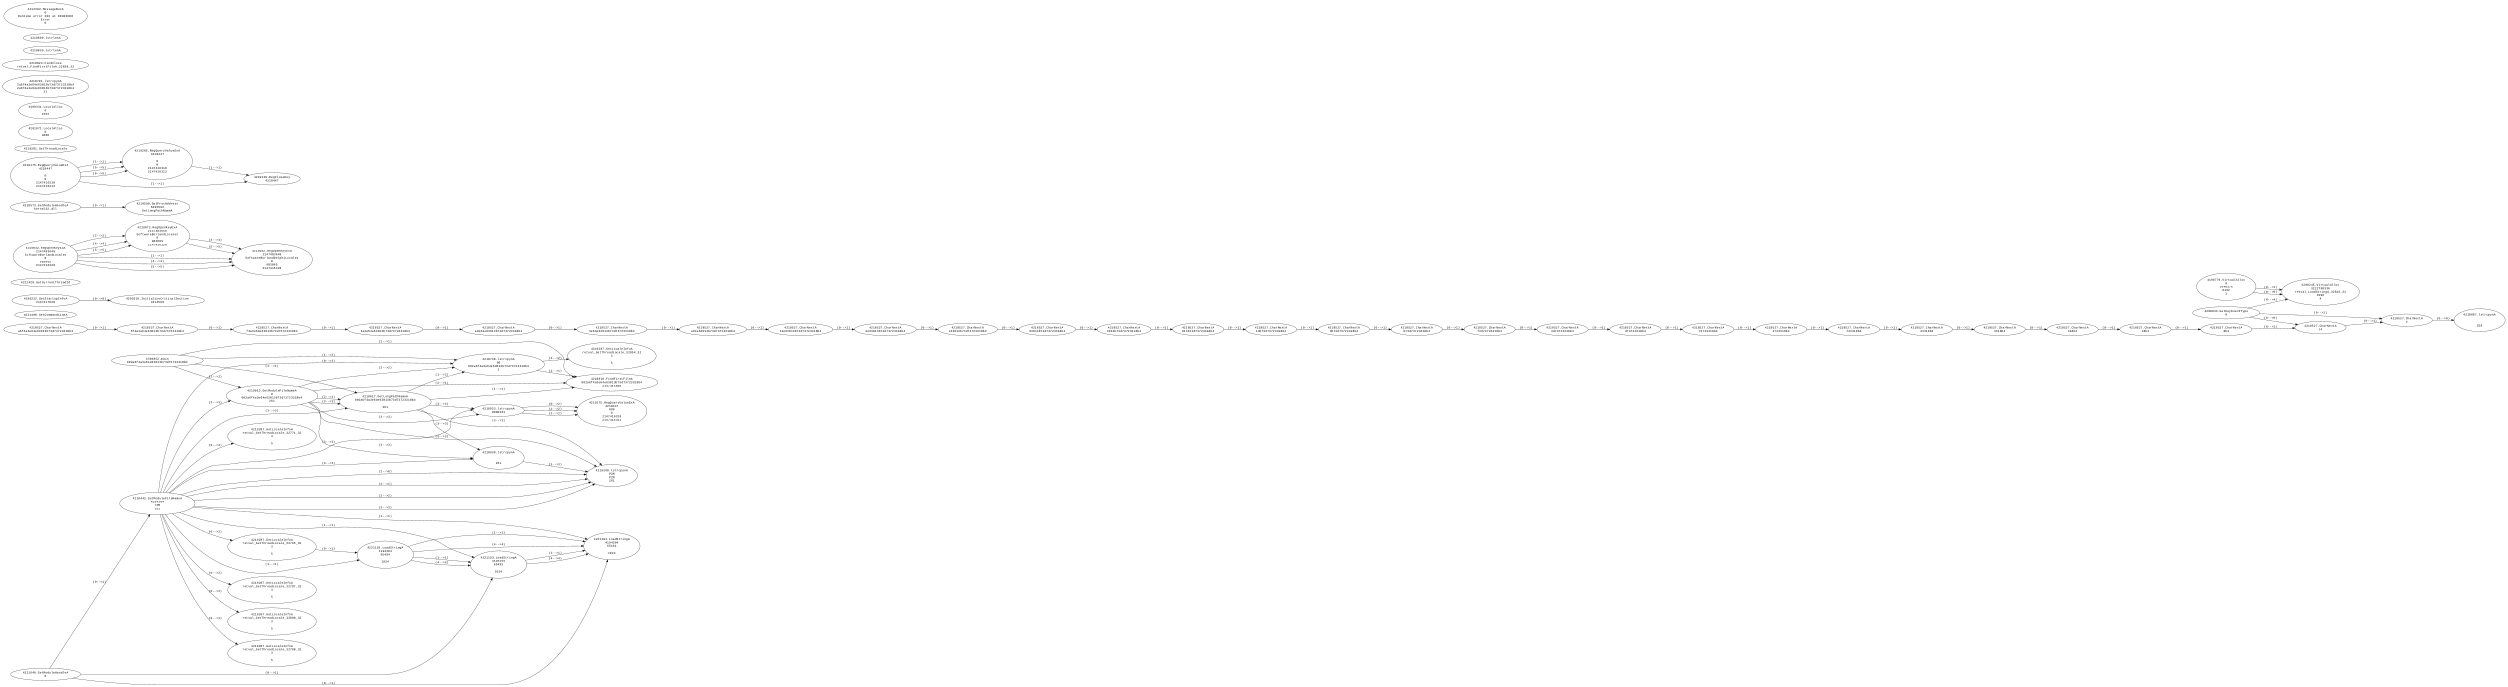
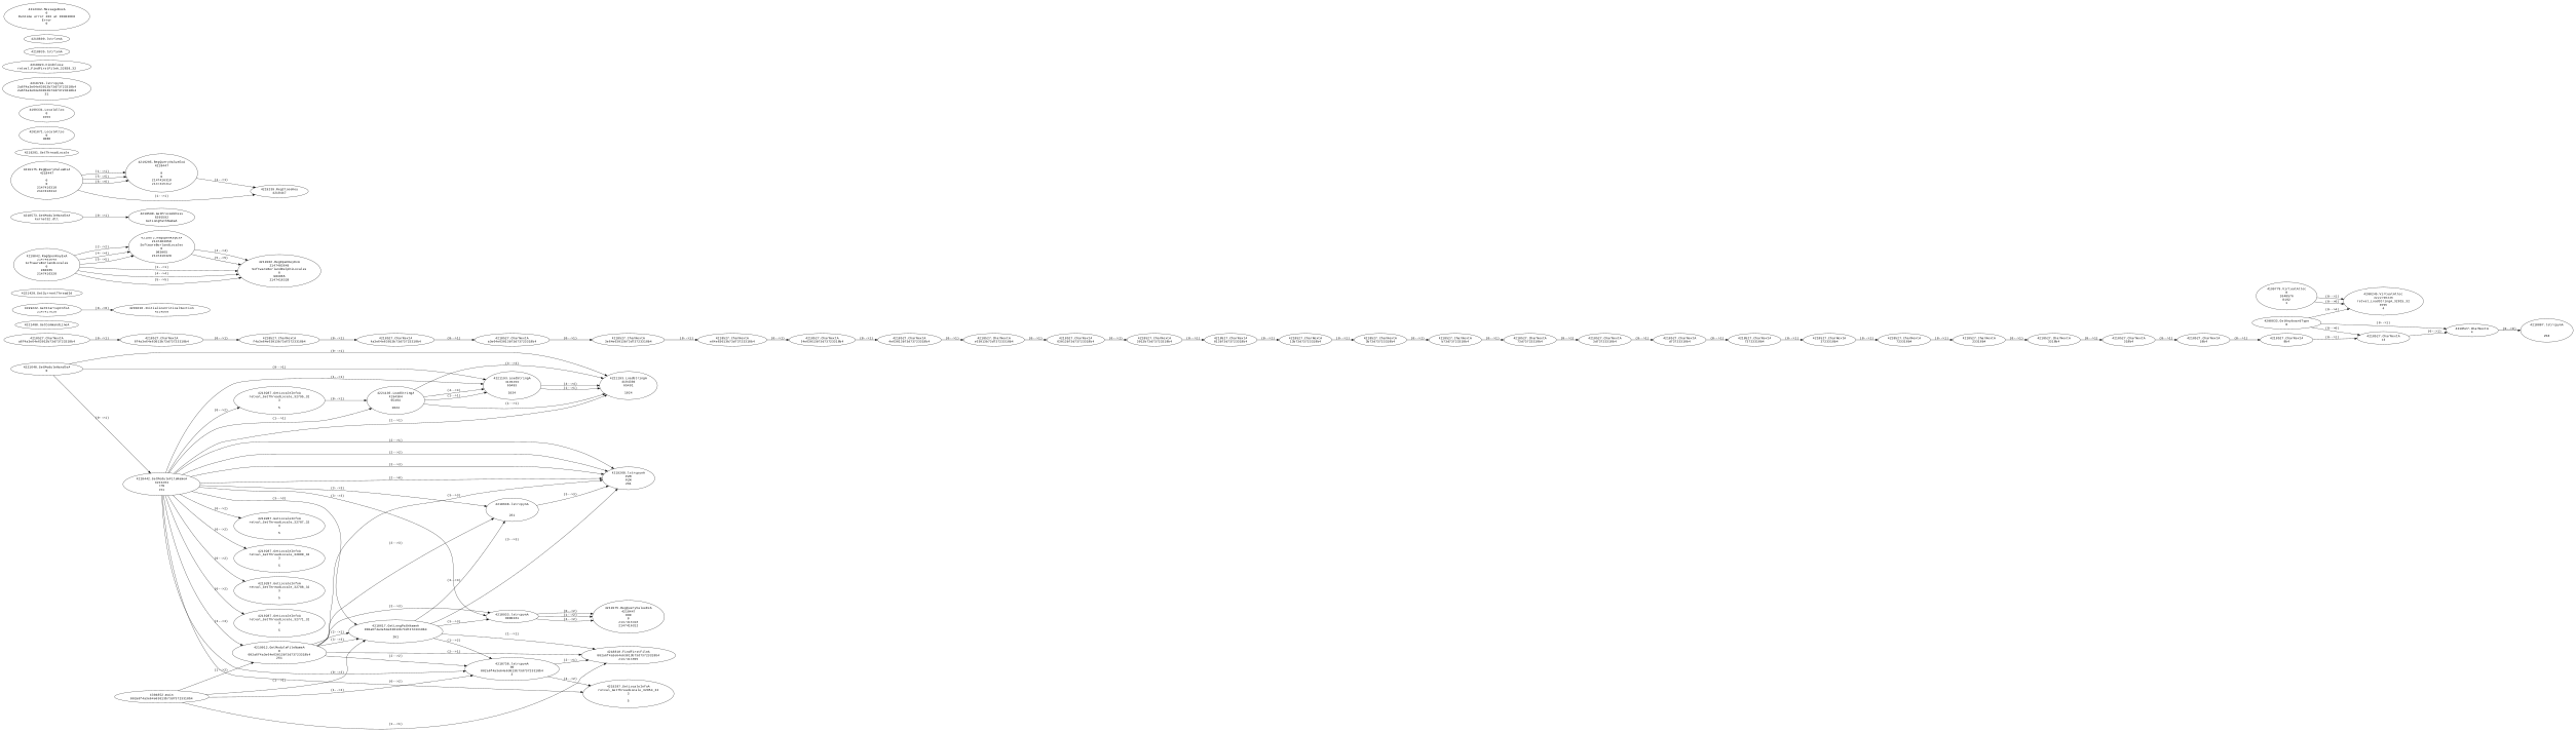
  digraph {
    fontname="Liberation Mono"
    rankdir=LR
    node [fontname="Liberation Mono"]
    edge [fontname="Liberation Mono"]
    n1 [label="4304852.main\n002a6f4a3e64e63013b73d73723318b4"]
    n2 [label="4219012.GetModuleFileNameA\n0\n002a6f4a3e64e63013b73d73723318b4\n261"]
    n3 [label="4218617.GetLongPathNameA\n002a6f4a3e64e63013b73d73723318b4\n\n261"]
    n4 [label="4218738.lstrcpynA\n00\n002a6f4a3e64e63013b73d73723318b4\n3"]
    n5 [label="4218810.FindFirstFileA\n002a6f4a3e64e63013b73d73723318b4\n2147415690"]
    n6 [label="4218638.lstrcpynA\n\n\n261"]
    n7 [label="4219268.lstrcpynA\nPZM\nPZM\n261"]
    n8 [label="4218933.lstrcpynA\n0000261"]
    n9 [label="4219287.GetLocaleInfoA\nretval_GetThreadLocale_32854_32\n3\n\n5"]
    n10 [label="4221640.GetModuleHandleA\n0"]
    n11 [label="4218442.GetModuleFileNameA\n4194304\nPZM\n261"]
    n12 [label="4221193.LoadStringA\n4194304\n65493\n\n1024"]
    n13 [label="4221193.LoadStringA\n4194304\n65491\n\n1024"]
    n14 [label="4221193.LoadStringA\n4194304\n65494\n\n1024"]
    n15 [label="4219287.GetLocaleInfoA\nretval_GetThreadLocale_32787_32\n3\n\n5"]
    n16 [label="4219287.GetLocaleInfoA\nretval_GetThreadLocale_32800_32\n3\n\n5"]
    n17 [label="4219287.GetLocaleInfoA\nretval_GetThreadLocale_32788_32\n3\n\n5"]
    n18 [label="4219287.GetLocaleInfoA\nretval_GetThreadLocale_32771_32\n3\n\n5"]
    n19 [label="4219287.GetLocaleInfoA\nretval_GetThreadLocale_32795_32\n3\n\n5"]
    n20 [label="4208833.GetKeyboardType\n0"]
    n21 [label="4200245.VirtualAlloc\n3222798336\nretval_LoadStringA_32815_32\n4096\n4"]
    n22 [label="4218527.CharNextA\nb4"]
    n23 [label="4218527.CharNextA\n4"]
    n24 [label="4218887.lstrcpynA\n\n\n258"]
    n25 [label="4221400.GetCommandLineA\n"]
    n26 [label="4199222.GetStartupInfoA\n2147417628"]
    n27 [label="4201010.InitializeCriticalSection\n4314560"]
    n28 [label="4221420.GetCurrentThreadId\n"]
    n29 [label="4219175.RegQueryValueExA\n4218447\n000\n0\n2147416318\n2147416312"]
    n30 [label="4219042.RegOpenKeyExA\n2147483649\nSoftware\Borland\Locales\n0\n983065\n2147416328"]
    n31 [label="4219072.RegOpenKeyExA\n2147483650\nSoftware\Borland\Locales\n0\n983065\n2147416328"]
    n32 [label="4219102.RegOpenKeyExA\n2147483649\nSoftware\Borland\Delphi\Locales\n0\n983065\n2147416328"]
    n33 [label="4218573.GetModuleHandleA\nkernel32.dll"]
    n34 [label="4218590.GetProcAddress\n6295592\nGetLongPathNameA"]
    n35 [label="4219175.RegQueryValueExA\n4218447\n\n0\n0\n2147416318\n2147416312"]
    n36 [label="4219205.RegQueryValueExA\n4218447\n\n0\n0\n2147416318\n2147416312"]
    n37 [label="4219239.RegCloseKey\n4218447"]
    n38 [label="4219281.GetThreadLocale\n"]
    n39 [label="4201071.LocalAlloc\n0\n4088"]
    n40 [label="4199779.VirtualAlloc\n0\n1048576\n8192\n1"]
    n41 [label="4199331.LocalAlloc\n0\n1604"]
    n42 [label="4218527.CharNextA\na6f4a3e64e63013b73d73723318b4"]
    n43 [label="4218527.CharNextA\n6f4a3e64e63013b73d73723318b4"]
    n44 [label="4218527.CharNextA\nf4a3e64e63013b73d73723318b4"]
    n45 [label="4218527.CharNextA\n4a3e64e63013b73d73723318b4"]
    n46 [label="4218527.CharNextA\na3e64e63013b73d73723318b4"]
    n47 [label="4218527.CharNextA\n3e64e63013b73d73723318b4"]
    n48 [label="4218527.CharNextA\ne64e63013b73d73723318b4"]
    n49 [label="4218527.CharNextA\n64e63013b73d73723318b4"]
    n50 [label="4218527.CharNextA\n4e63013b73d73723318b4"]
    n51 [label="4218527.CharNextA\ne63013b73d73723318b4"]
    n52 [label="4218527.CharNextA\n63013b73d73723318b4"]
    n53 [label="4218527.CharNextA\n3013b73d73723318b4"]
    n54 [label="4218527.CharNextA\n013b73d73723318b4"]
    n55 [label="4218527.CharNextA\n13b73d73723318b4"]
    n56 [label="4218527.CharNextA\n3b73d73723318b4"]
    n57 [label="4218527.CharNextA\nb73d73723318b4"]
    n58 [label="4218527.CharNextA\n73d73723318b4"]
    n59 [label="4218527.CharNextA\n3d73723318b4"]
    n60 [label="4218527.CharNextA\nd73723318b4"]
    n61 [label="4218527.CharNextA\n73723318b4"]
    n62 [label="4218527.CharNextA\n3723318b4"]
    n63 [label="4218527.CharNextA\n723318b4"]
    n64 [label="4218527.CharNextA\n23318b4"]
    n65 [label="4218527.CharNextA\n3318b4"]
    n66 [label="4218527.CharNextA\n318b4"]
    n67 [label="4218527.CharNextA\n18b4"]
    n68 [label="4218527.CharNextA\n8b4"]
    n69 [label="4218791.lstrcpynA\n2a6f4a3e64e63013b73d73723318b4\n2a6f4a3e64e63013b73d73723318b4\n31"]
    n70 [label="4218823.FindClose\nretval_FindFirstFileA_32838_32"]
    n71 [label="4218835.lstrlenA\n"]
    n72 [label="4218899.lstrlenA\n"]
    n73 [label="4212392.MessageBoxA\n0\nRuntime error 203 at 004026E8\nError\n0"]
    n1 -> n2 [label="(1-->2)"]
    n1 -> n3 [label="(1-->1)"]
    n1 -> n4 [label="(1-->2)"]
    n1 -> n5 [label="(1-->1)"]
    n2 -> n3 [label="(2-->1)"]
    n2 -> n3 [label="(3-->3)"]
    n2 -> n4 [label="(2-->2)"]
    n2 -> n5 [label="(2-->1)"]
    n2 -> n6 [label="(3-->3)"]
    n2 -> n7 [label="(3-->3)"]
    n2 -> n8 [label="(3-->3)"]
    n3 -> n4 [label="(1-->2)"]
    n3 -> n5 [label="(1-->1)"]
    n3 -> n6 [label="(3-->3)"]
    n3 -> n7 [label="(3-->3)"]
    n3 -> n8 [label="(3-->3)"]
    n4 -> n5 [label="(2-->1)"]
    n4 -> n9 [label="(3-->2)"]
    n6 -> n7 [label="(3-->3)"]
    n8 -> n29 [label="(1-->2)"]
    n8 -> n29 [label="(2-->2)"]
    n8 -> n29 [label="(0-->2)"]
    n10 -> n11 [label="(0-->1)"]
    n10 -> n12 [label="(0-->1)"]
    n10 -> n13 [label="(0-->1)"]
    n11 -> n2 [label="(3-->3)"]
    n11 -> n3 [label="(3-->3)"]
    n11 -> n4 [label="(0-->3)"]
    n11 -> n6 [label="(3-->3)"]
    n11 -> n7 [label="(2-->1)"]
    n11 -> n7 [label="(2-->2)"]
    n11 -> n7 [label="(3-->3)"]
    n11 -> n7 [label="(2-->0)"]
    n11 -> n8 [label="(3-->3)"]
+   n11 -> n9 [label="(0-->2)"]
    n11 -> n12 [label="(1-->1)"]
    n11 -> n13 [label="(1-->1)"]
    n11 -> n14 [label="(1-->1)"]
    n11 -> n15 [label="(0-->2)"]
    n11 -> n16 [label="(0-->2)"]
    n11 -> n17 [label="(0-->2)"]
    n11 -> n18 [label="(0-->2)"]
    n11 -> n19 [label="(0-->2)"]
    n12 -> n13 [label="(1-->1)"]
    n12 -> n13 [label="(4-->4)"]
    n14 -> n12 [label="(1-->1)"]
    n14 -> n12 [label="(4-->4)"]
    n14 -> n13 [label="(1-->1)"]
    n14 -> n13 [label="(4-->4)"]
    n19 -> n14 [label="(0-->1)"]
    n20 -> n21 [label="(0-->4)"]
    n20 -> n22 [label="(0-->0)"]
    n20 -> n23 [label="(0-->1)"]
    n22 -> n23 [label="(0-->1)"]
    n23 -> n24 [label="(0-->0)"]
    n26 -> n27 [label="(0-->0)"]
    n30 -> n31 [label="(2-->2)"]
    n30 -> n31 [label="(4-->4)"]
    n30 -> n31 [label="(5-->5)"]
    n30 -> n32 [label="(1-->1)"]
    n30 -> n32 [label="(4-->4)"]
    n30 -> n32 [label="(5-->5)"]
    n31 -> n32 [label="(4-->4)"]
    n31 -> n32 [label="(5-->5)"]
    n33 -> n34 [label="(0-->1)"]
    n35 -> n36 [label="(1-->1)"]
    n35 -> n36 [label="(5-->5)"]
    n35 -> n36 [label="(6-->6)"]
    n35 -> n37 [label="(1-->1)"]
    n36 -> n37 [label="(1-->1)"]
    n40 -> n21 [label="(0-->1)"]
    n40 -> n21 [label="(0-->0)"]
    n42 -> n43 [label="(0-->1)"]
    n43 -> n44 [label="(0-->1)"]
    n44 -> n45 [label="(0-->1)"]
    n45 -> n46 [label="(0-->1)"]
    n46 -> n47 [label="(0-->1)"]
    n47 -> n48 [label="(0-->1)"]
    n48 -> n49 [label="(0-->1)"]
    n49 -> n50 [label="(0-->1)"]
    n50 -> n51 [label="(0-->1)"]
    n51 -> n52 [label="(0-->1)"]
    n52 -> n53 [label="(0-->1)"]
    n53 -> n54 [label="(0-->1)"]
    n54 -> n55 [label="(0-->1)"]
    n55 -> n56 [label="(0-->1)"]
    n56 -> n57 [label="(0-->1)"]
    n57 -> n58 [label="(0-->1)"]
    n58 -> n59 [label="(0-->1)"]
    n59 -> n60 [label="(0-->1)"]
    n60 -> n61 [label="(0-->1)"]
    n61 -> n62 [label="(0-->1)"]
    n62 -> n63 [label="(0-->1)"]
    n63 -> n64 [label="(0-->1)"]
    n64 -> n65 [label="(0-->1)"]
    n65 -> n66 [label="(0-->1)"]
    n66 -> n67 [label="(0-->1)"]
    n67 -> n68 [label="(0-->1)"]
    n68 -> n22 [label="(0-->1)"]
  }
